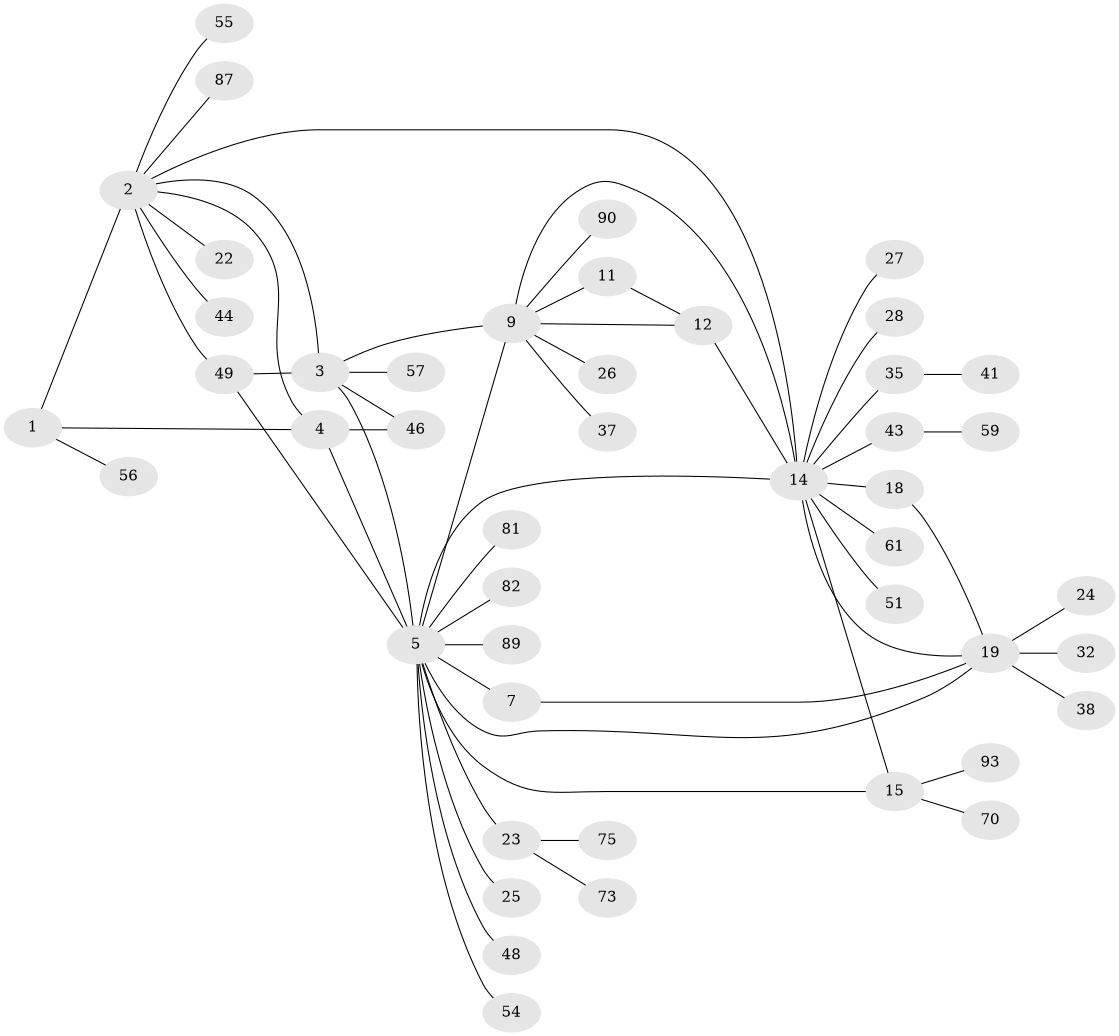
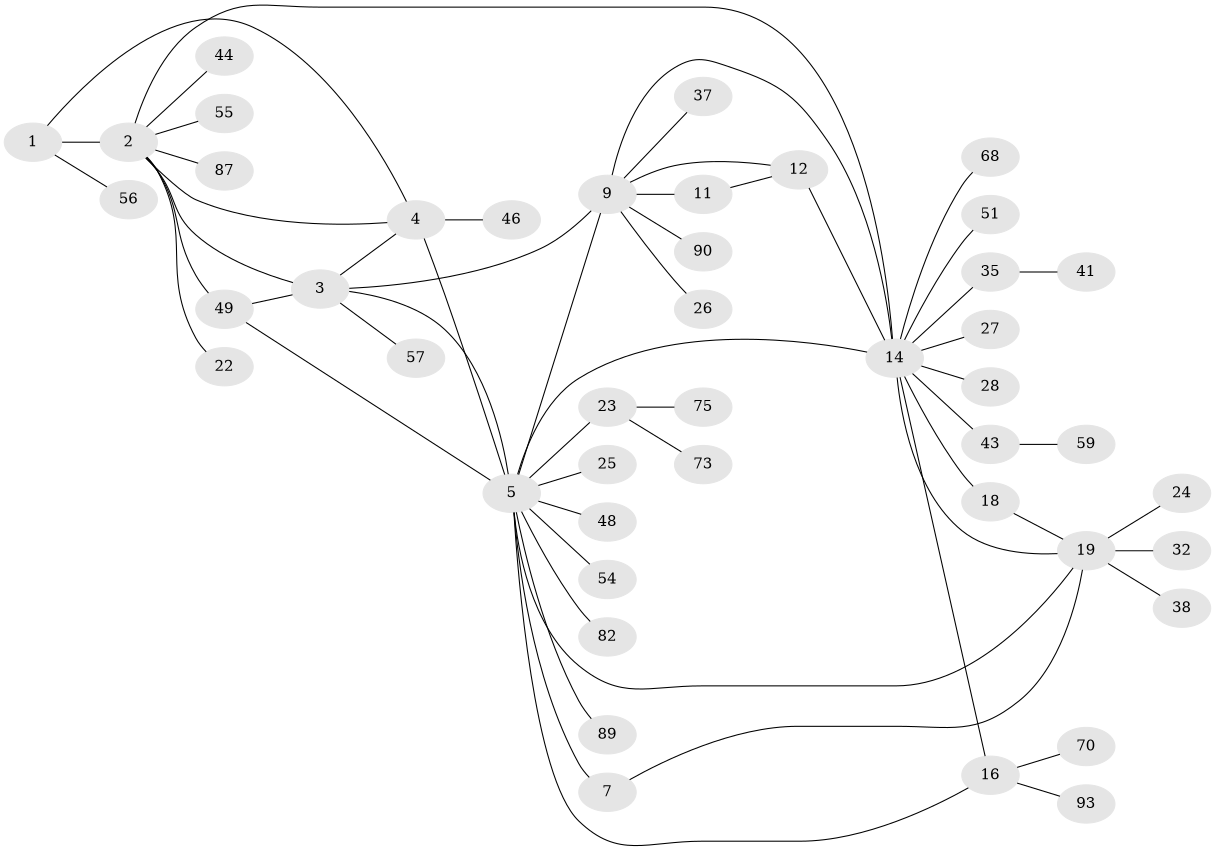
  graph {
    rankdir=LR
    node [color=gray90 style=filled]
    1
    2
    4
    56
    3 [super="+52"]
    14 [super="+16+68+17"]
    22
    44
    49
    55 [super="+72+58"]
    87
    5 [super="+13+77+6+60+30"]
    9 [super="+42+10+27+53+91+33"]
    57 [super="+66"]
    46
    7 [super="+74"]
-   15
+   15 [label=16]
    19
    23
    25
    48
    54
-   81
    82 [super="+88"]
    89
    51
    18 [super="+34+29"]
    n28 [label=27]
    28
    35 [super="+76+36+38+64"]
    43
-   61 [super="+71"]
+   61 [super="+71" label=68]
    11 [super="+63"]
    12
    26 [super="+70"]
    37
    n37 [label=90]
    n38 [label=70 super="+65"]
    93
    24 [super="+45"]
    32
    n42 [label=38]
    73
    75
    41 [super="+47+84"]
    59
    1 -- 2
    1 -- 4
    1 -- 56
    2 -- 4
    2 -- 3
    2 -- 14 [weight=2]
    2 -- 22
    2 -- 44
    2 -- 49
    2 -- 55
    2 -- 87
    4 -- 5
    4 -- 46
-   3 -- 46
+   3 -- 4
    3 -- 5
    3 -- 9
    3 -- 57
    14 -- 15 [weight=2]
    14 -- 19 [weight=2]
    14 -- 51
    14 -- 18 [weight=2]
    14 -- n28
    14 -- 28
    14 -- 35
    14 -- 43
    14 -- 61
    49 -- 3
    49 -- 5
    5 -- 14 [weight=3]
    5 -- 9
    5 -- 7 [weight=3]
    5 -- 15
    5 -- 19
    5 -- 23
    5 -- 25
    5 -- 48
    5 -- 54
-   5 -- 81
    5 -- 82
    5 -- 89
    9 -- 14 [weight=2]
    9 -- 11 [weight=2]
    9 -- 12 [weight=2]
    9 -- 26
    9 -- 37
    9 -- n37
    7 -- 19
    15 -- n38
    15 -- 93
    19 -- 24
    19 -- 32
    19 -- n42
    23 -- 73
    23 -- 75
    18 -- 19
    35 -- 41
    43 -- 59
    11 -- 12
    12 -- 14
  }
